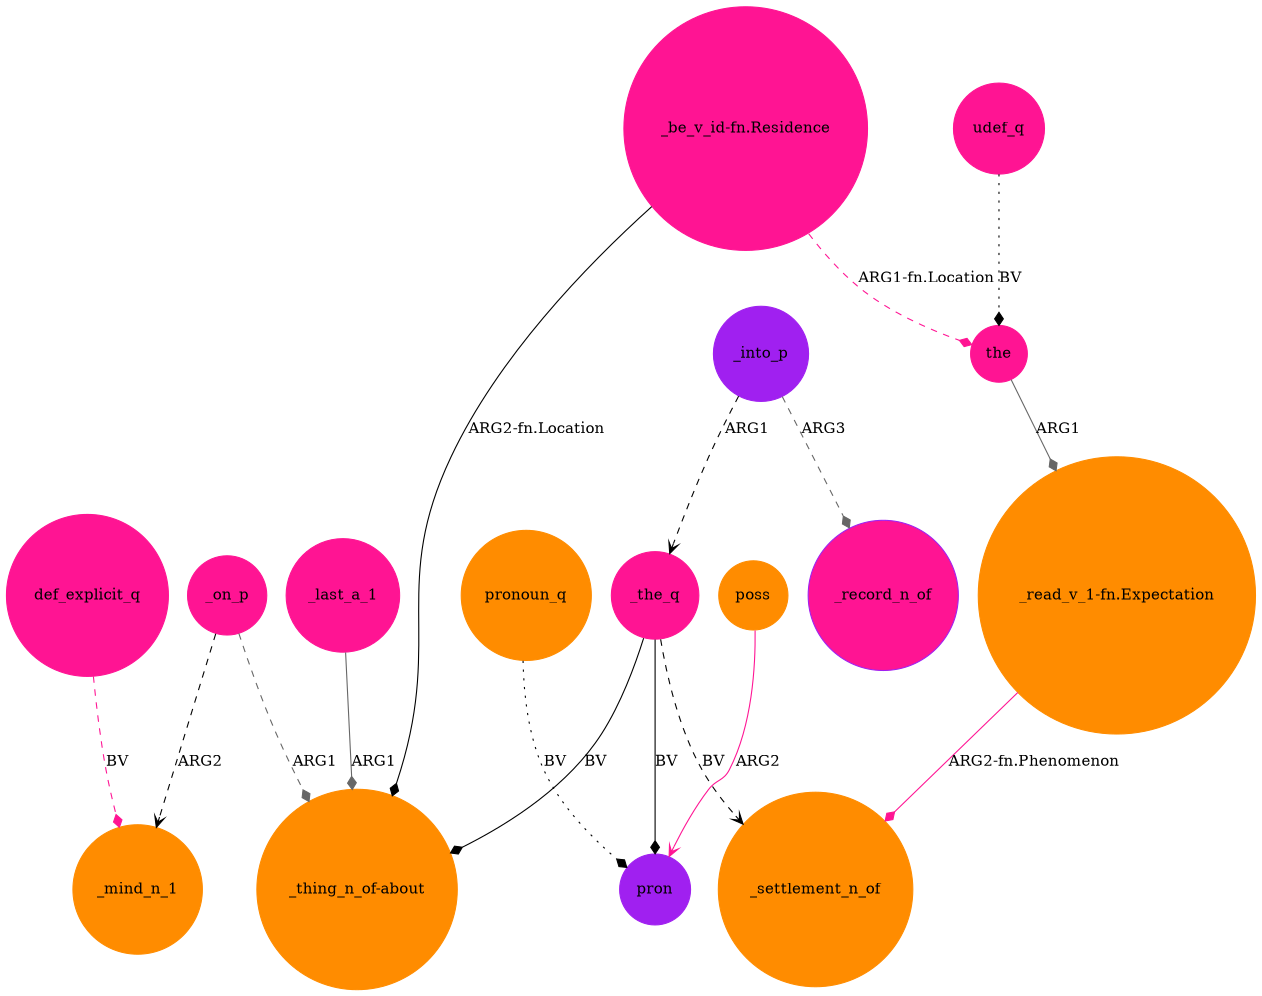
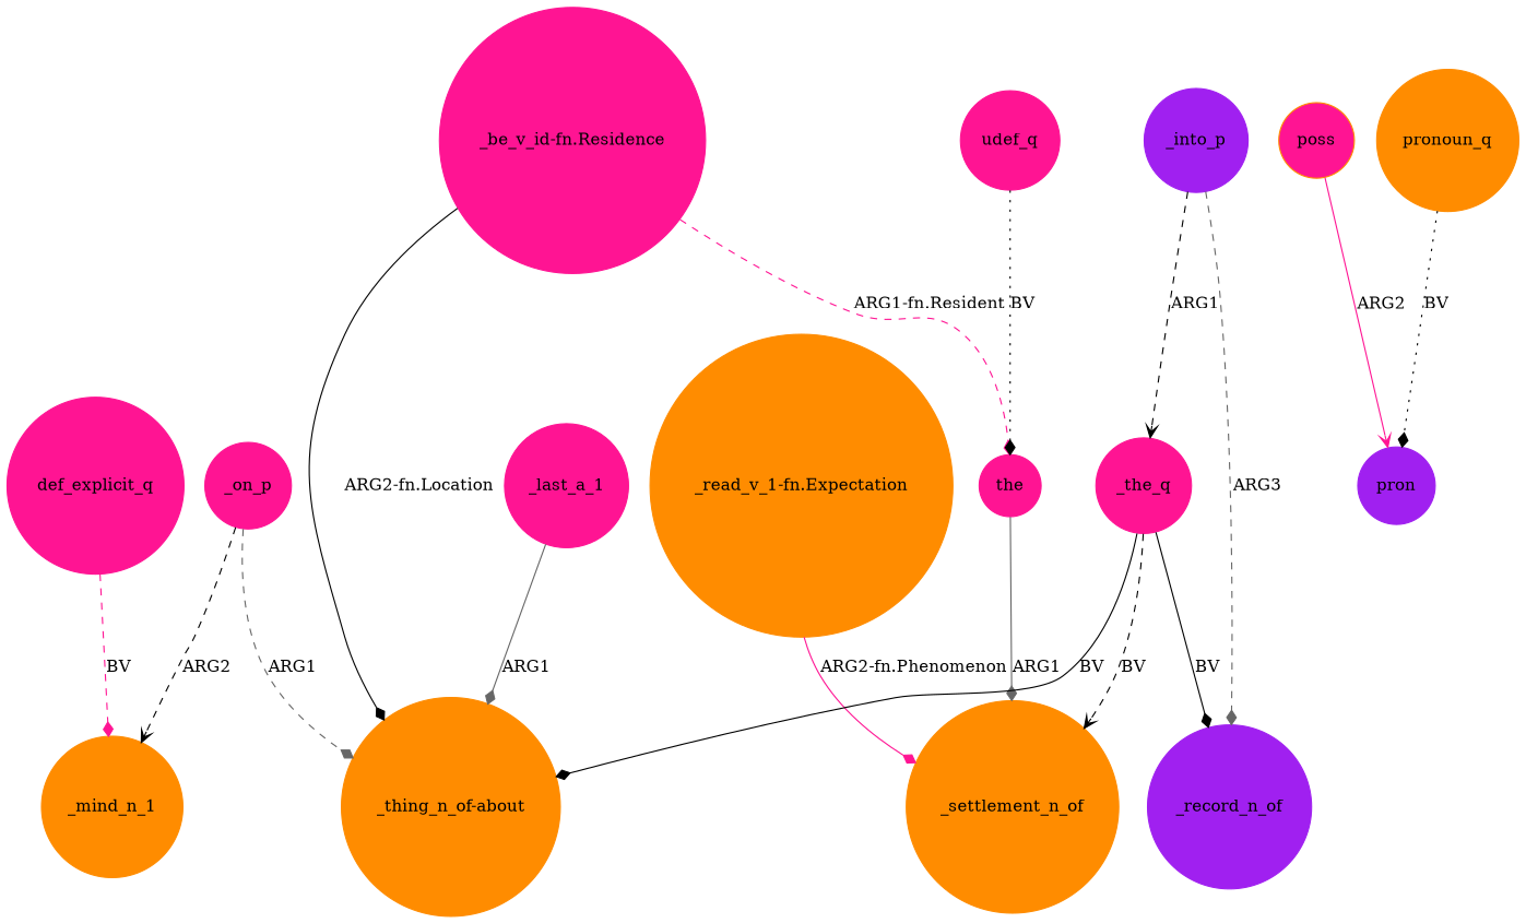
  digraph {
    node [color=deeppink shape=circle style=filled]
    edge [arrowhead=diamond color=black style=solid]
    n1 [label=the]
    "_read_v_1-fn.Expectation" [color=darkorange]
    _settlement_n_of [color=darkorange]
    _the_q
    "_thing_n_of-about" [color=darkorange]
-   _record_n_of [color=purple fillcolor=deeppink]
+   _record_n_of [color=purple]
    _on_p
    _mind_n_1 [color=darkorange]
    _last_a_1
    _into_p [color=purple]
-   poss [color=darkorange]
+   poss [color=darkorange fillcolor=deeppink]
    pron [color=purple]
    "_be_v_id-fn.Residence"
    def_explicit_q
    pronoun_q [color=darkorange]
    udef_q
-   n1 -> "_read_v_1-fn.Expectation" [color=gray40 label=ARG1]
+   n1 -> _settlement_n_of [color=gray40 label=ARG1]
    "_read_v_1-fn.Expectation" -> _settlement_n_of [color=deeppink label="ARG2-fn.Phenomenon"]
    _the_q -> _settlement_n_of [arrowhead=vee label=BV style=dashed]
    _the_q -> "_thing_n_of-about" [label=BV]
-   _the_q -> pron [label=BV]
+   _the_q -> _record_n_of [label=BV]
    _on_p -> "_thing_n_of-about" [color=gray40 label=ARG1 style=dashed]
    _on_p -> _mind_n_1 [arrowhead=vee label=ARG2 style=dashed]
    _last_a_1 -> "_thing_n_of-about" [color=gray40 label=ARG1]
    _into_p -> _the_q [arrowhead=vee label=ARG1 style=dashed]
    _into_p -> _record_n_of [color=gray40 label=ARG3 style=dashed]
    poss -> pron [arrowhead=vee color=deeppink label=ARG2]
-   "_be_v_id-fn.Residence" -> n1 [color=deeppink label="ARG1-fn.Location" style=dashed]
+   "_be_v_id-fn.Residence" -> n1 [color=deeppink label="ARG1-fn.Resident" style=dashed]
    "_be_v_id-fn.Residence" -> "_thing_n_of-about" [label="ARG2-fn.Location"]
    def_explicit_q -> _mind_n_1 [color=deeppink label=BV style=dashed]
    pronoun_q -> pron [label=BV style=dotted]
    udef_q -> n1 [label=BV style=dotted]
  }
